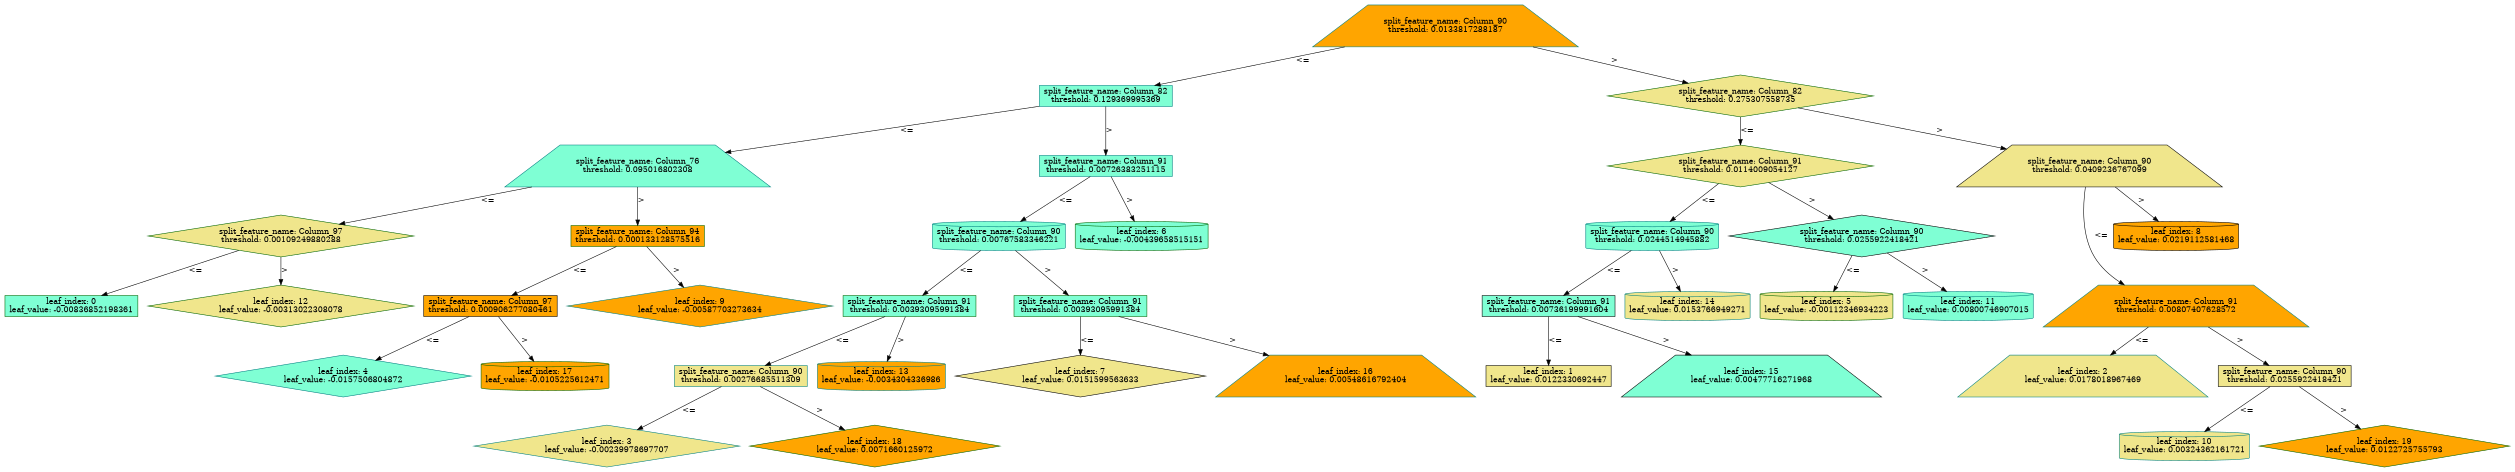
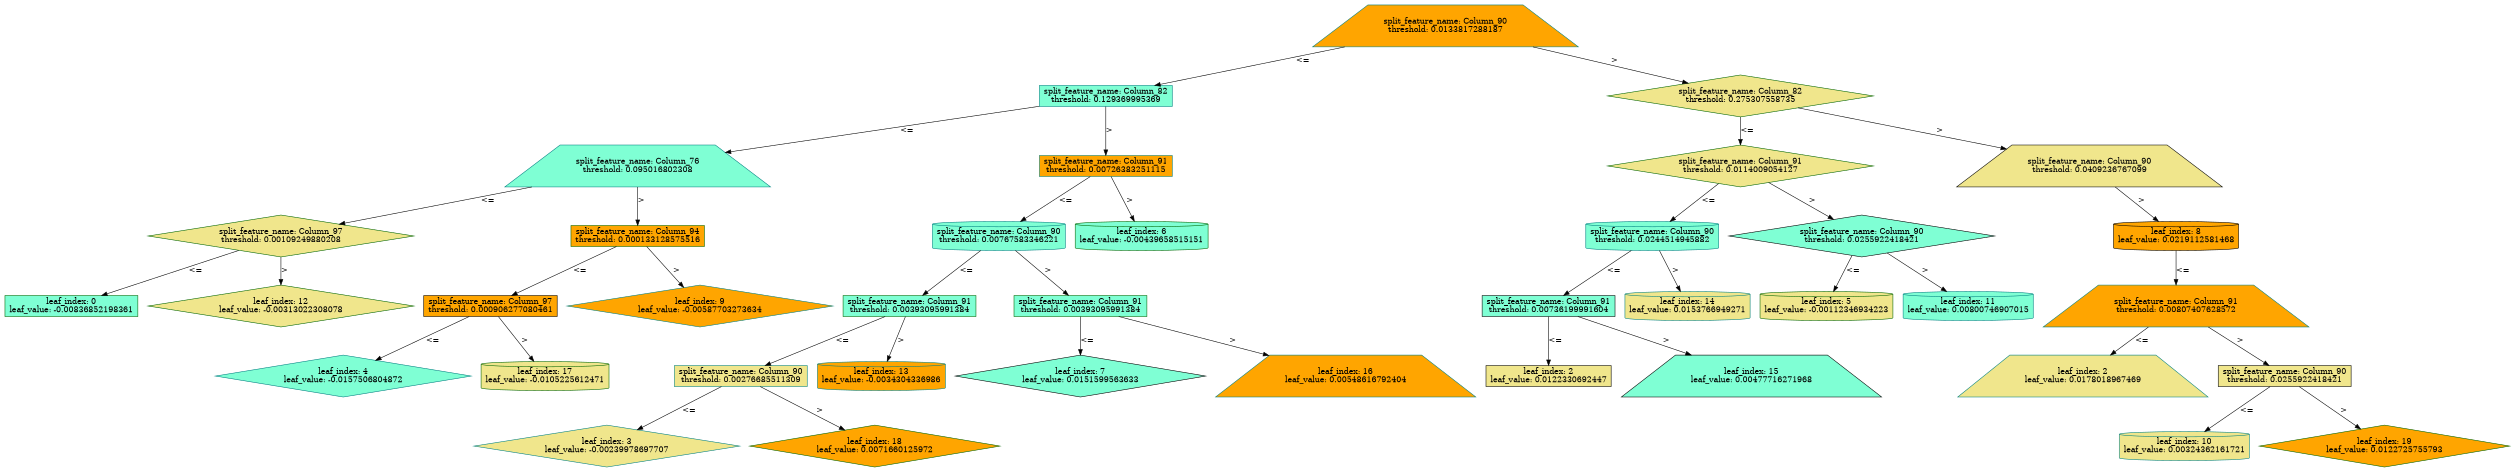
  digraph {
    node [color=teal fillcolor=khaki shape=box style=filled]
    n1 [fillcolor=orange label="split_feature_name: Column_90\nthreshold: 0.0133817288187" shape=trapezium]
    n2 [fillcolor=aquamarine label="split_feature_name: Column_82\nthreshold: 0.129369995369"]
    n3 [color=darkgreen label="split_feature_name: Column_82\nthreshold: 0.275307558735" shape=diamond]
    n4 [fillcolor=aquamarine label="split_feature_name: Column_76\nthreshold: 0.095016802308" shape=trapezium]
-   n5 [fillcolor=aquamarine label="split_feature_name: Column_91\nthreshold: 0.00726383251115"]
+   n5 [fillcolor=orange label="split_feature_name: Column_91\nthreshold: 0.00726383251115"]
    n6 [color=darkgreen label="split_feature_name: Column_91\nthreshold: 0.0114009054127" shape=diamond]
    n7 [color=black label="split_feature_name: Column_90\nthreshold: 0.0409236767099" shape=trapezium]
-   n8 [color=darkgreen label="split_feature_name: Column_97\nthreshold: 0.00109249880288" shape=diamond]
+   n8 [color=darkgreen label="split_feature_name: Column_97\nthreshold: 0.00109249880208" shape=diamond]
    n9 [color=darkgreen fillcolor=orange label="split_feature_name: Column_94\nthreshold: 0.000133128575516"]
    n10 [fillcolor=aquamarine label="split_feature_name: Column_90\nthreshold: 0.00767583346221" shape=cylinder]
    n11 [color=darkgreen fillcolor=aquamarine label="leaf_index: 6\nleaf_value: -0.00439658515151" shape=cylinder]
    n12 [color=darkgreen fillcolor=aquamarine label="leaf_index: 0\nleaf_value: -0.00836852198361"]
    n13 [color=darkgreen label="leaf_index: 12\nleaf_value: -0.00313022308078" shape=diamond]
    n14 [color=black fillcolor=orange label="split_feature_name: Column_97\nthreshold: 0.000906277080461"]
    n15 [fillcolor=orange label="leaf_index: 9\nleaf_value: -0.00587703273634" shape=diamond]
    n16 [fillcolor=aquamarine label="leaf_index: 4\nleaf_value: -0.0157506804872" shape=diamond]
-   n17 [color=darkgreen fillcolor=orange label="leaf_index: 17\nleaf_value: -0.0105225612471" shape=cylinder]
+   n17 [color=darkgreen label="leaf_index: 17\nleaf_value: -0.0105225612471" shape=cylinder]
    n18 [color=darkgreen fillcolor=aquamarine label="split_feature_name: Column_91\nthreshold: 0.00393095991384"]
    n19 [color=darkgreen fillcolor=aquamarine label="split_feature_name: Column_91\nthreshold: 0.00393095991384"]
    n20 [label="split_feature_name: Column_90\nthreshold: 0.00276685511309"]
    n21 [fillcolor=orange label="leaf_index: 13\nleaf_value: -0.0034304336986" shape=cylinder]
-   n22 [color=black label="leaf_index: 7\nleaf_value: 0.0151599563633" shape=diamond]
+   n22 [color=black fillcolor=aquamarine label="leaf_index: 7\nleaf_value: 0.0151599563633" shape=diamond]
    n23 [fillcolor=orange label="leaf_index: 16\nleaf_value: 0.00548616792404" shape=trapezium]
    n24 [label="leaf_index: 3\nleaf_value: -0.00239978697707" shape=diamond]
    n25 [color=darkgreen fillcolor=orange label="leaf_index: 18\nleaf_value: 0.0071660125972" shape=diamond]
    n26 [fillcolor=aquamarine label="split_feature_name: Column_90\nthreshold: 0.0244514945882" shape=cylinder]
    n27 [color=black fillcolor=aquamarine label="split_feature_name: Column_90\nthreshold: 0.0255922418421" shape=diamond]
    n28 [fillcolor=orange label="split_feature_name: Column_91\nthreshold: 0.00807407628572" shape=trapezium]
    n29 [color=black fillcolor=orange label="leaf_index: 8\nleaf_value: 0.0219112581468" shape=cylinder]
    n30 [color=black fillcolor=aquamarine label="split_feature_name: Column_91\nthreshold: 0.00736199991604"]
    n31 [label="leaf_index: 14\nleaf_value: 0.0153766949271" shape=cylinder]
    n32 [color=darkgreen label="leaf_index: 5\nleaf_value: -0.00112346934223" shape=cylinder]
    n33 [fillcolor=aquamarine label="leaf_index: 11\nleaf_value: 0.00800746907015" shape=cylinder]
-   n34 [color=black label="leaf_index: 1\nleaf_value: 0.0122330692447"]
+   n34 [color=black label="leaf_index: 2\nleaf_value: 0.0122330692447"]
    n35 [color=black fillcolor=aquamarine label="leaf_index: 15\nleaf_value: 0.00477716271968" shape=trapezium]
    n36 [label="leaf_index: 2\nleaf_value: 0.0178018967469" shape=trapezium]
    n37 [color=black label="split_feature_name: Column_90\nthreshold: 0.0255922418421"]
    n38 [label="leaf_index: 10\nleaf_value: 0.00324362161721" shape=cylinder]
    n39 [color=darkgreen fillcolor=orange label="leaf_index: 19\nleaf_value: 0.0122725755793" shape=diamond]
    n1 -> n2 [label="<="]
    n1 -> n3 [label=">"]
    n2 -> n4 [label="<="]
    n2 -> n5 [label=">"]
    n3 -> n6 [label="<="]
    n3 -> n7 [label=">"]
    n4 -> n8 [label="<="]
    n4 -> n9 [label=">"]
    n5 -> n10 [label="<="]
    n5 -> n11 [label=">"]
    n6 -> n26 [label="<="]
    n6 -> n27 [label=">"]
-   n7 -> n28 [label="<="]
+   n29 -> n28 [label="<="]
    n7 -> n29 [label=">"]
    n8 -> n12 [label="<="]
    n8 -> n13 [label=">"]
    n9 -> n14 [label="<="]
    n9 -> n15 [label=">"]
    n10 -> n18 [label="<="]
    n10 -> n19 [label=">"]
    n14 -> n16 [label="<="]
    n14 -> n17 [label=">"]
    n18 -> n20 [label="<="]
    n18 -> n21 [label=">"]
    n19 -> n22 [label="<="]
    n19 -> n23 [label=">"]
    n20 -> n24 [label="<="]
    n20 -> n25 [label=">"]
    n26 -> n30 [label="<="]
    n26 -> n31 [label=">"]
    n27 -> n32 [label="<="]
    n27 -> n33 [label=">"]
    n28 -> n36 [label="<="]
    n28 -> n37 [label=">"]
    n30 -> n34 [label="<="]
    n30 -> n35 [label=">"]
    n37 -> n38 [label="<="]
    n37 -> n39 [label=">"]
  }
